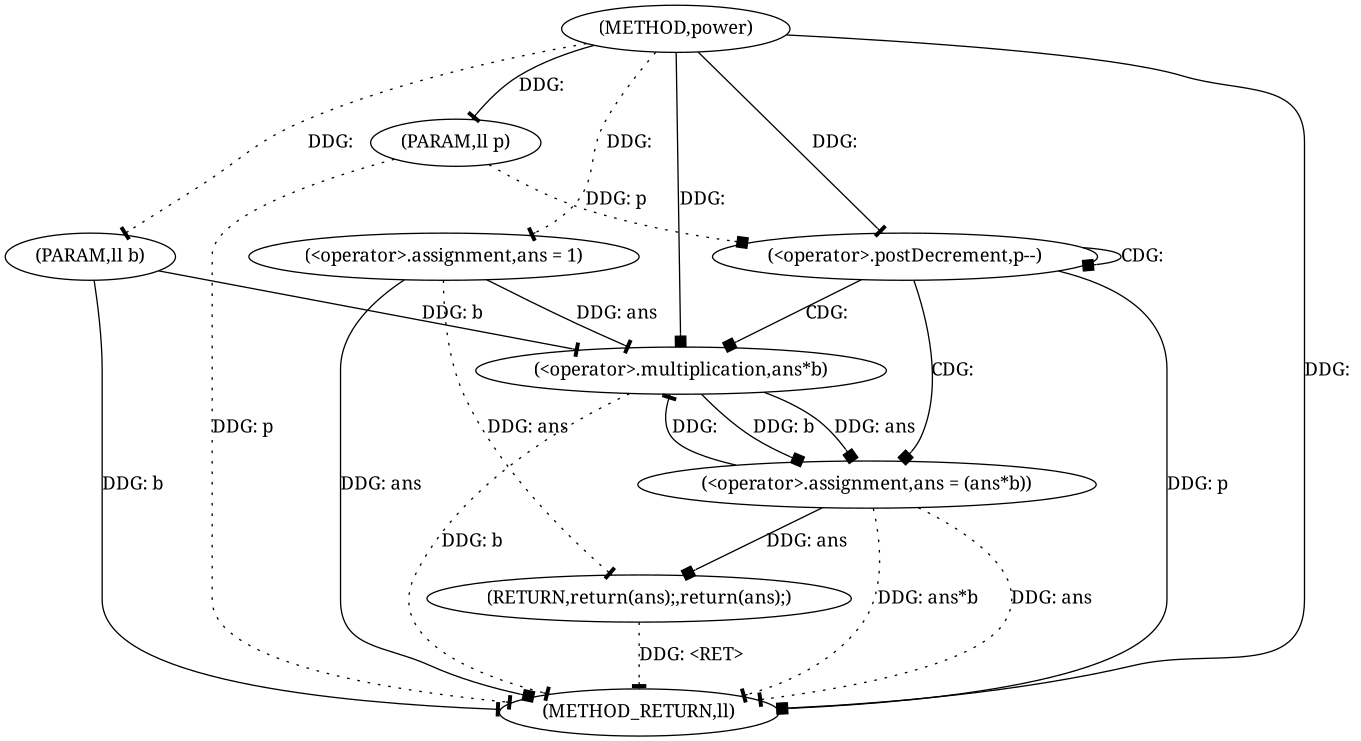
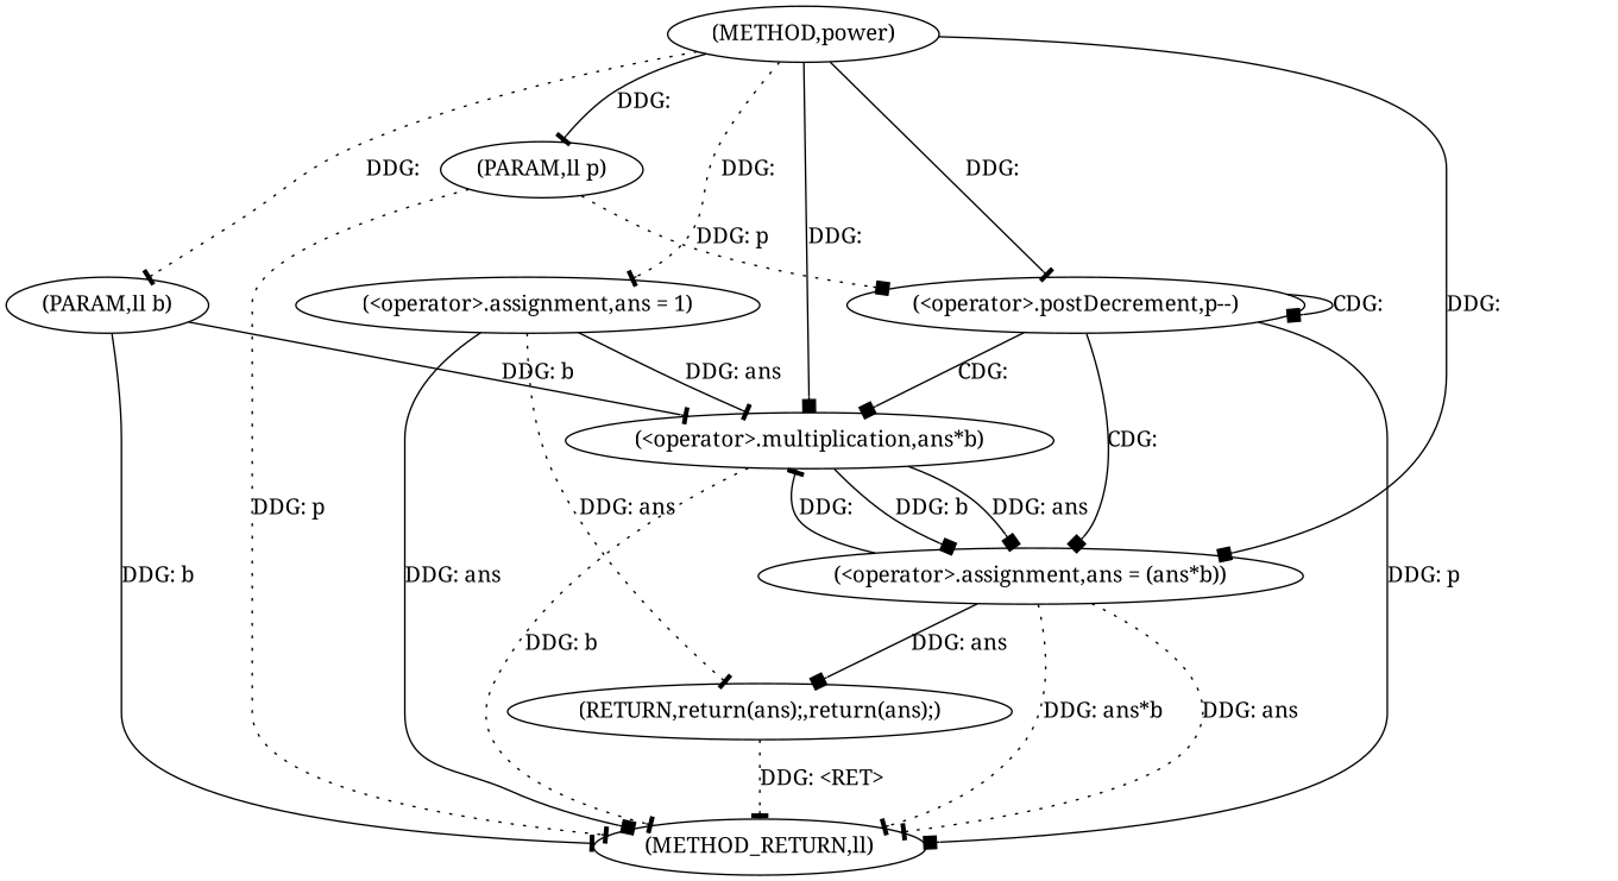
  digraph {
    fontname="Noto Serif"
    node [fontname="Noto Serif"]
    edge [arrowhead=tee fontname="Noto Serif" style=solid]
    n1 [label="(METHOD,power)"]
    n2 [label="(PARAM,ll b)"]
    n3 [label="(PARAM,ll p)"]
    n4 [label="(<operator>.assignment,ans = 1)"]
    n5 [label="(<operator>.postDecrement,p--)"]
    n6 [label="(<operator>.assignment,ans = (ans*b))"]
    n7 [label="(<operator>.multiplication,ans*b)"]
    n8 [label="(METHOD_RETURN,ll)"]
    n9 [label="(RETURN,return(ans);,return(ans);)"]
    n1 -> n2 [label="DDG: " style=dotted]
    n1 -> n3 [label="DDG: "]
    n1 -> n4 [label="DDG: " style=dotted]
    n1 -> n5 [label="DDG: "]
-   n1 -> n8 [arrowhead=box label="DDG: "]
+   n1 -> n6 [arrowhead=box label="DDG: "]
    n1 -> n7 [arrowhead=box label="DDG: "]
    n2 -> n7 [label="DDG: b"]
    n2 -> n8 [label="DDG: b"]
    n3 -> n5 [arrowhead=box label="DDG: p" style=dotted]
    n3 -> n8 [label="DDG: p" style=dotted]
    n4 -> n7 [label="DDG: ans"]
    n4 -> n8 [arrowhead=box label="DDG: ans"]
    n4 -> n9 [label="DDG: ans" style=dotted]
    n5 -> n5 [arrowhead=box label="CDG: "]
    n5 -> n6 [arrowhead=box label="CDG: "]
    n5 -> n7 [arrowhead=box label="CDG: "]
    n5 -> n8 [arrowhead=box label="DDG: p"]
    n6 -> n7 [label="DDG: "]
    n6 -> n8 [label="DDG: ans" style=dotted]
    n6 -> n8 [label="DDG: ans*b" style=dotted]
    n6 -> n9 [arrowhead=box label="DDG: ans"]
    n7 -> n6 [arrowhead=box label="DDG: b"]
    n7 -> n6 [arrowhead=box label="DDG: ans"]
    n7 -> n8 [label="DDG: b" style=dotted]
    n9 -> n8 [label="DDG: <RET>" style=dotted]
  }
